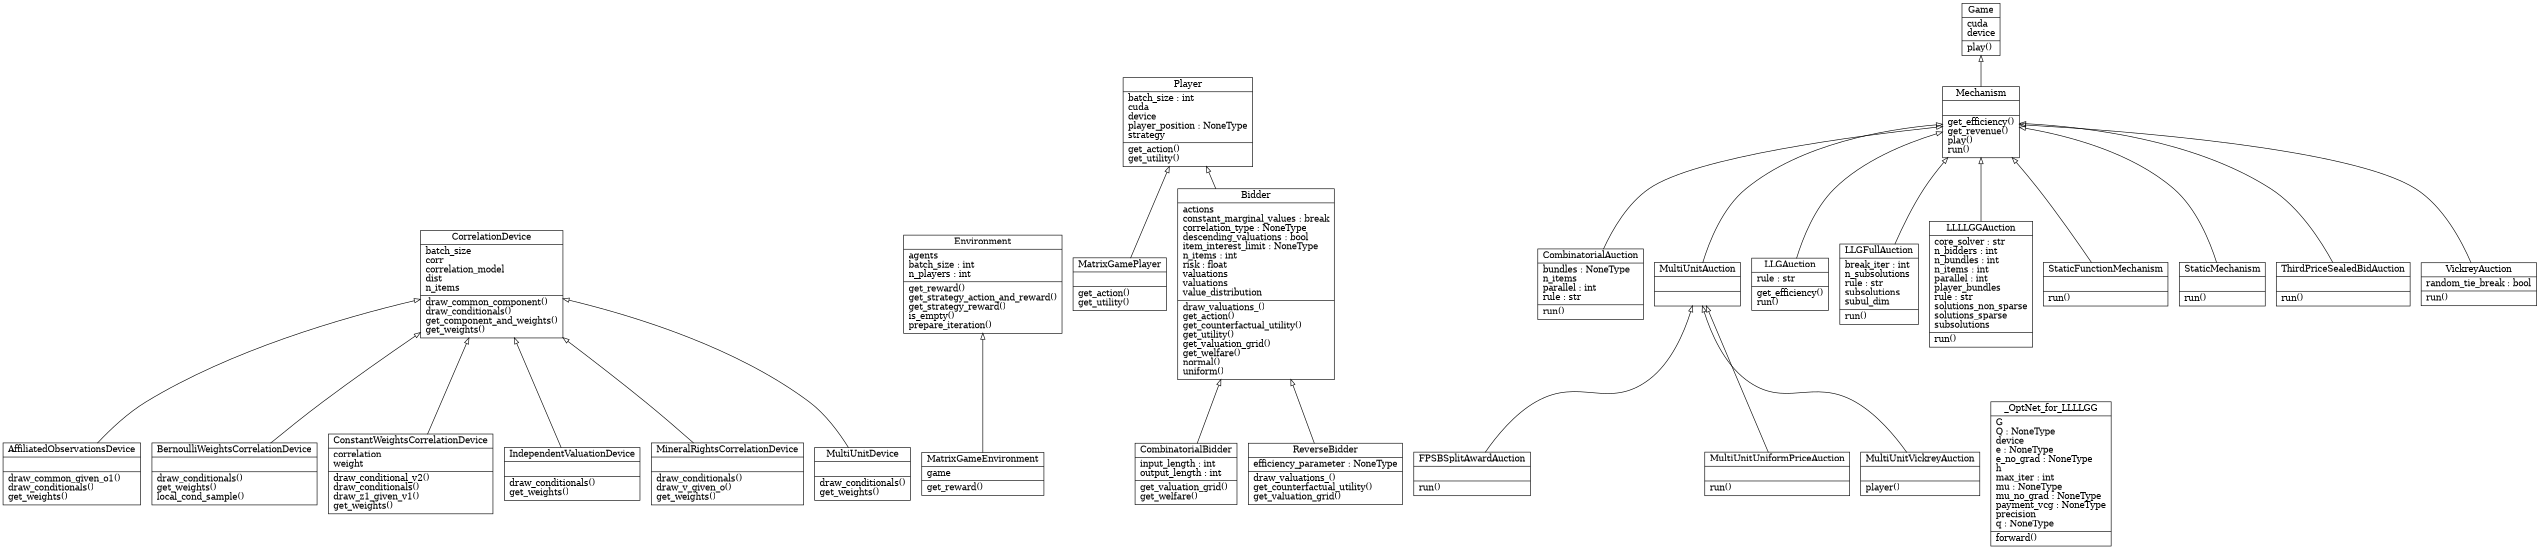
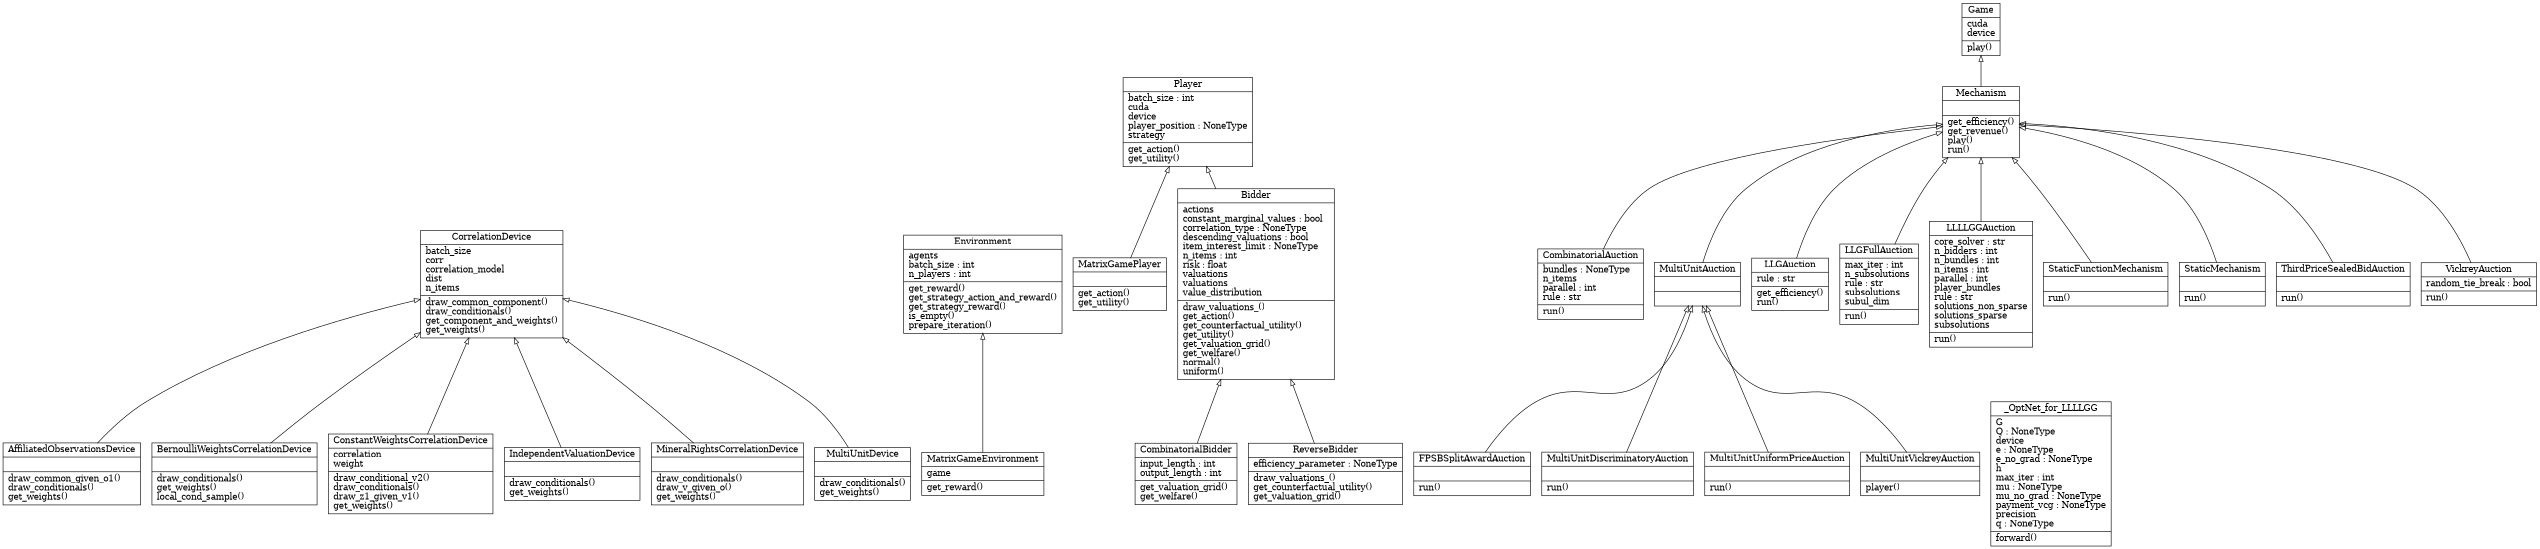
  digraph {
    rankdir=BT
    node [shape=record]
    edge [arrowhead=empty arrowtail=none]
    n1 [label="{AffiliatedObservationsDevice|\l|draw_common_given_o1()\ldraw_conditionals()\lget_weights()\l}"]
    n2 [label="{CorrelationDevice|batch_size\lcorr\lcorrelation_model\ldist\ln_items\l|draw_common_component()\ldraw_conditionals()\lget_component_and_weights()\lget_weights()\l}"]
    n3 [label="{Environment|agents\lbatch_size : int\ln_players : int\l|get_reward()\lget_strategy_action_and_reward()\lget_strategy_reward()\lis_empty()\lprepare_iteration()\l}"]
    n4 [label="{BernoulliWeightsCorrelationDevice|\l|draw_conditionals()\lget_weights()\llocal_cond_sample()\l}"]
-   n5 [label="{Bidder|actions\lconstant_marginal_values : break\lcorrelation_type : NoneType\ldescending_valuations : bool\litem_interest_limit : NoneType\ln_items : int\lrisk : float\lvaluations\lvaluations\lvalue_distribution\l|draw_valuations_()\lget_action()\lget_counterfactual_utility()\lget_utility()\lget_valuation_grid()\lget_welfare()\lnormal()\luniform()\l}"]
+   n5 [label="{Bidder|actions\lconstant_marginal_values : bool\lcorrelation_type : NoneType\ldescending_valuations : bool\litem_interest_limit : NoneType\ln_items : int\lrisk : float\lvaluations\lvaluations\lvalue_distribution\l|draw_valuations_()\lget_action()\lget_counterfactual_utility()\lget_utility()\lget_valuation_grid()\lget_welfare()\lnormal()\luniform()\l}"]
    n6 [label="{Player|batch_size : int\lcuda\ldevice\lplayer_position : NoneType\lstrategy\l|get_action()\lget_utility()\l}"]
    n7 [label="{CombinatorialAuction|bundles : NoneType\ln_items\lparallel : int\lrule : str\l|run()\l}"]
    n8 [label="{Mechanism|\l|get_efficiency()\lget_revenue()\lplay()\lrun()\l}"]
    n9 [label="{Game|cuda\ldevice\l|play()\l}"]
    n10 [label="{CombinatorialBidder|input_length : int\loutput_length : int\l|get_valuation_grid()\lget_welfare()\l}"]
    n11 [label="{ConstantWeightsCorrelationDevice|correlation\lweight\l|draw_conditional_v2()\ldraw_conditionals()\ldraw_z1_given_v1()\lget_weights()\l}"]
    n12 [label="{FPSBSplitAwardAuction|\l|run()\l}"]
    n13 [label="{MultiUnitAuction|\l|}"]
    n14 [label="{IndependentValuationDevice|\l|draw_conditionals()\lget_weights()\l}"]
    n15 [label="{LLGAuction|rule : str\l|get_efficiency()\lrun()\l}"]
-   n16 [label="{LLGFullAuction|break_iter : int\ln_subsolutions\lrule : str\lsubsolutions\lsubul_dim\l|run()\l}"]
+   n16 [label="{LLGFullAuction|max_iter : int\ln_subsolutions\lrule : str\lsubsolutions\lsubul_dim\l|run()\l}"]
    n17 [label="{LLLLGGAuction|core_solver : str\ln_bidders : int\ln_bundles : int\ln_items : int\lparallel : int\lplayer_bundles\lrule : str\lsolutions_non_sparse\lsolutions_sparse\lsubsolutions\l|run()\l}"]
    n18 [label="{MatrixGameEnvironment|game\l|get_reward()\l}"]
    n19 [label="{MatrixGamePlayer|\l|get_action()\lget_utility()\l}"]
    n20 [label="{MineralRightsCorrelationDevice|\l|draw_conditionals()\ldraw_v_given_o()\lget_weights()\l}"]
    n21 [label="{MultiUnitDevice|\l|draw_conditionals()\lget_weights()\l}"]
+   n22 [label="{MultiUnitDiscriminatoryAuction|\l|run()\l}"]
    n23 [label="{MultiUnitUniformPriceAuction|\l|run()\l}"]
    n24 [label="{MultiUnitVickreyAuction|\l|player()\l}"]
    n25 [label="{ReverseBidder|efficiency_parameter : NoneType\l|draw_valuations_()\lget_counterfactual_utility()\lget_valuation_grid()\l}"]
    n26 [label="{StaticFunctionMechanism|\l|run()\l}"]
    n27 [label="{StaticMechanism|\l|run()\l}"]
    n28 [label="{ThirdPriceSealedBidAuction|\l|run()\l}"]
    n29 [label="{VickreyAuction|random_tie_break : bool\l|run()\l}"]
    n30 [label="{_OptNet_for_LLLLGG|G\lQ : NoneType\ldevice\le : NoneType\le_no_grad : NoneType\lh\lmax_iter : int\lmu : NoneType\lmu_no_grad : NoneType\lpayment_vcg : NoneType\lprecision\lq : NoneType\l|forward()\l}"]
    n1 -> n2
    n4 -> n2
    n5 -> n6
    n7 -> n8
    n8 -> n9
    n10 -> n5
    n11 -> n2
    n12 -> n13
    n13 -> n8
    n14 -> n2
    n15 -> n8
    n16 -> n8
    n17 -> n8
    n18 -> n3
    n19 -> n6
    n20 -> n2
    n21 -> n2
+   n22 -> n13
    n23 -> n13
    n24 -> n13
    n25 -> n5
    n26 -> n8
    n27 -> n8
    n28 -> n8
    n29 -> n8
  }
